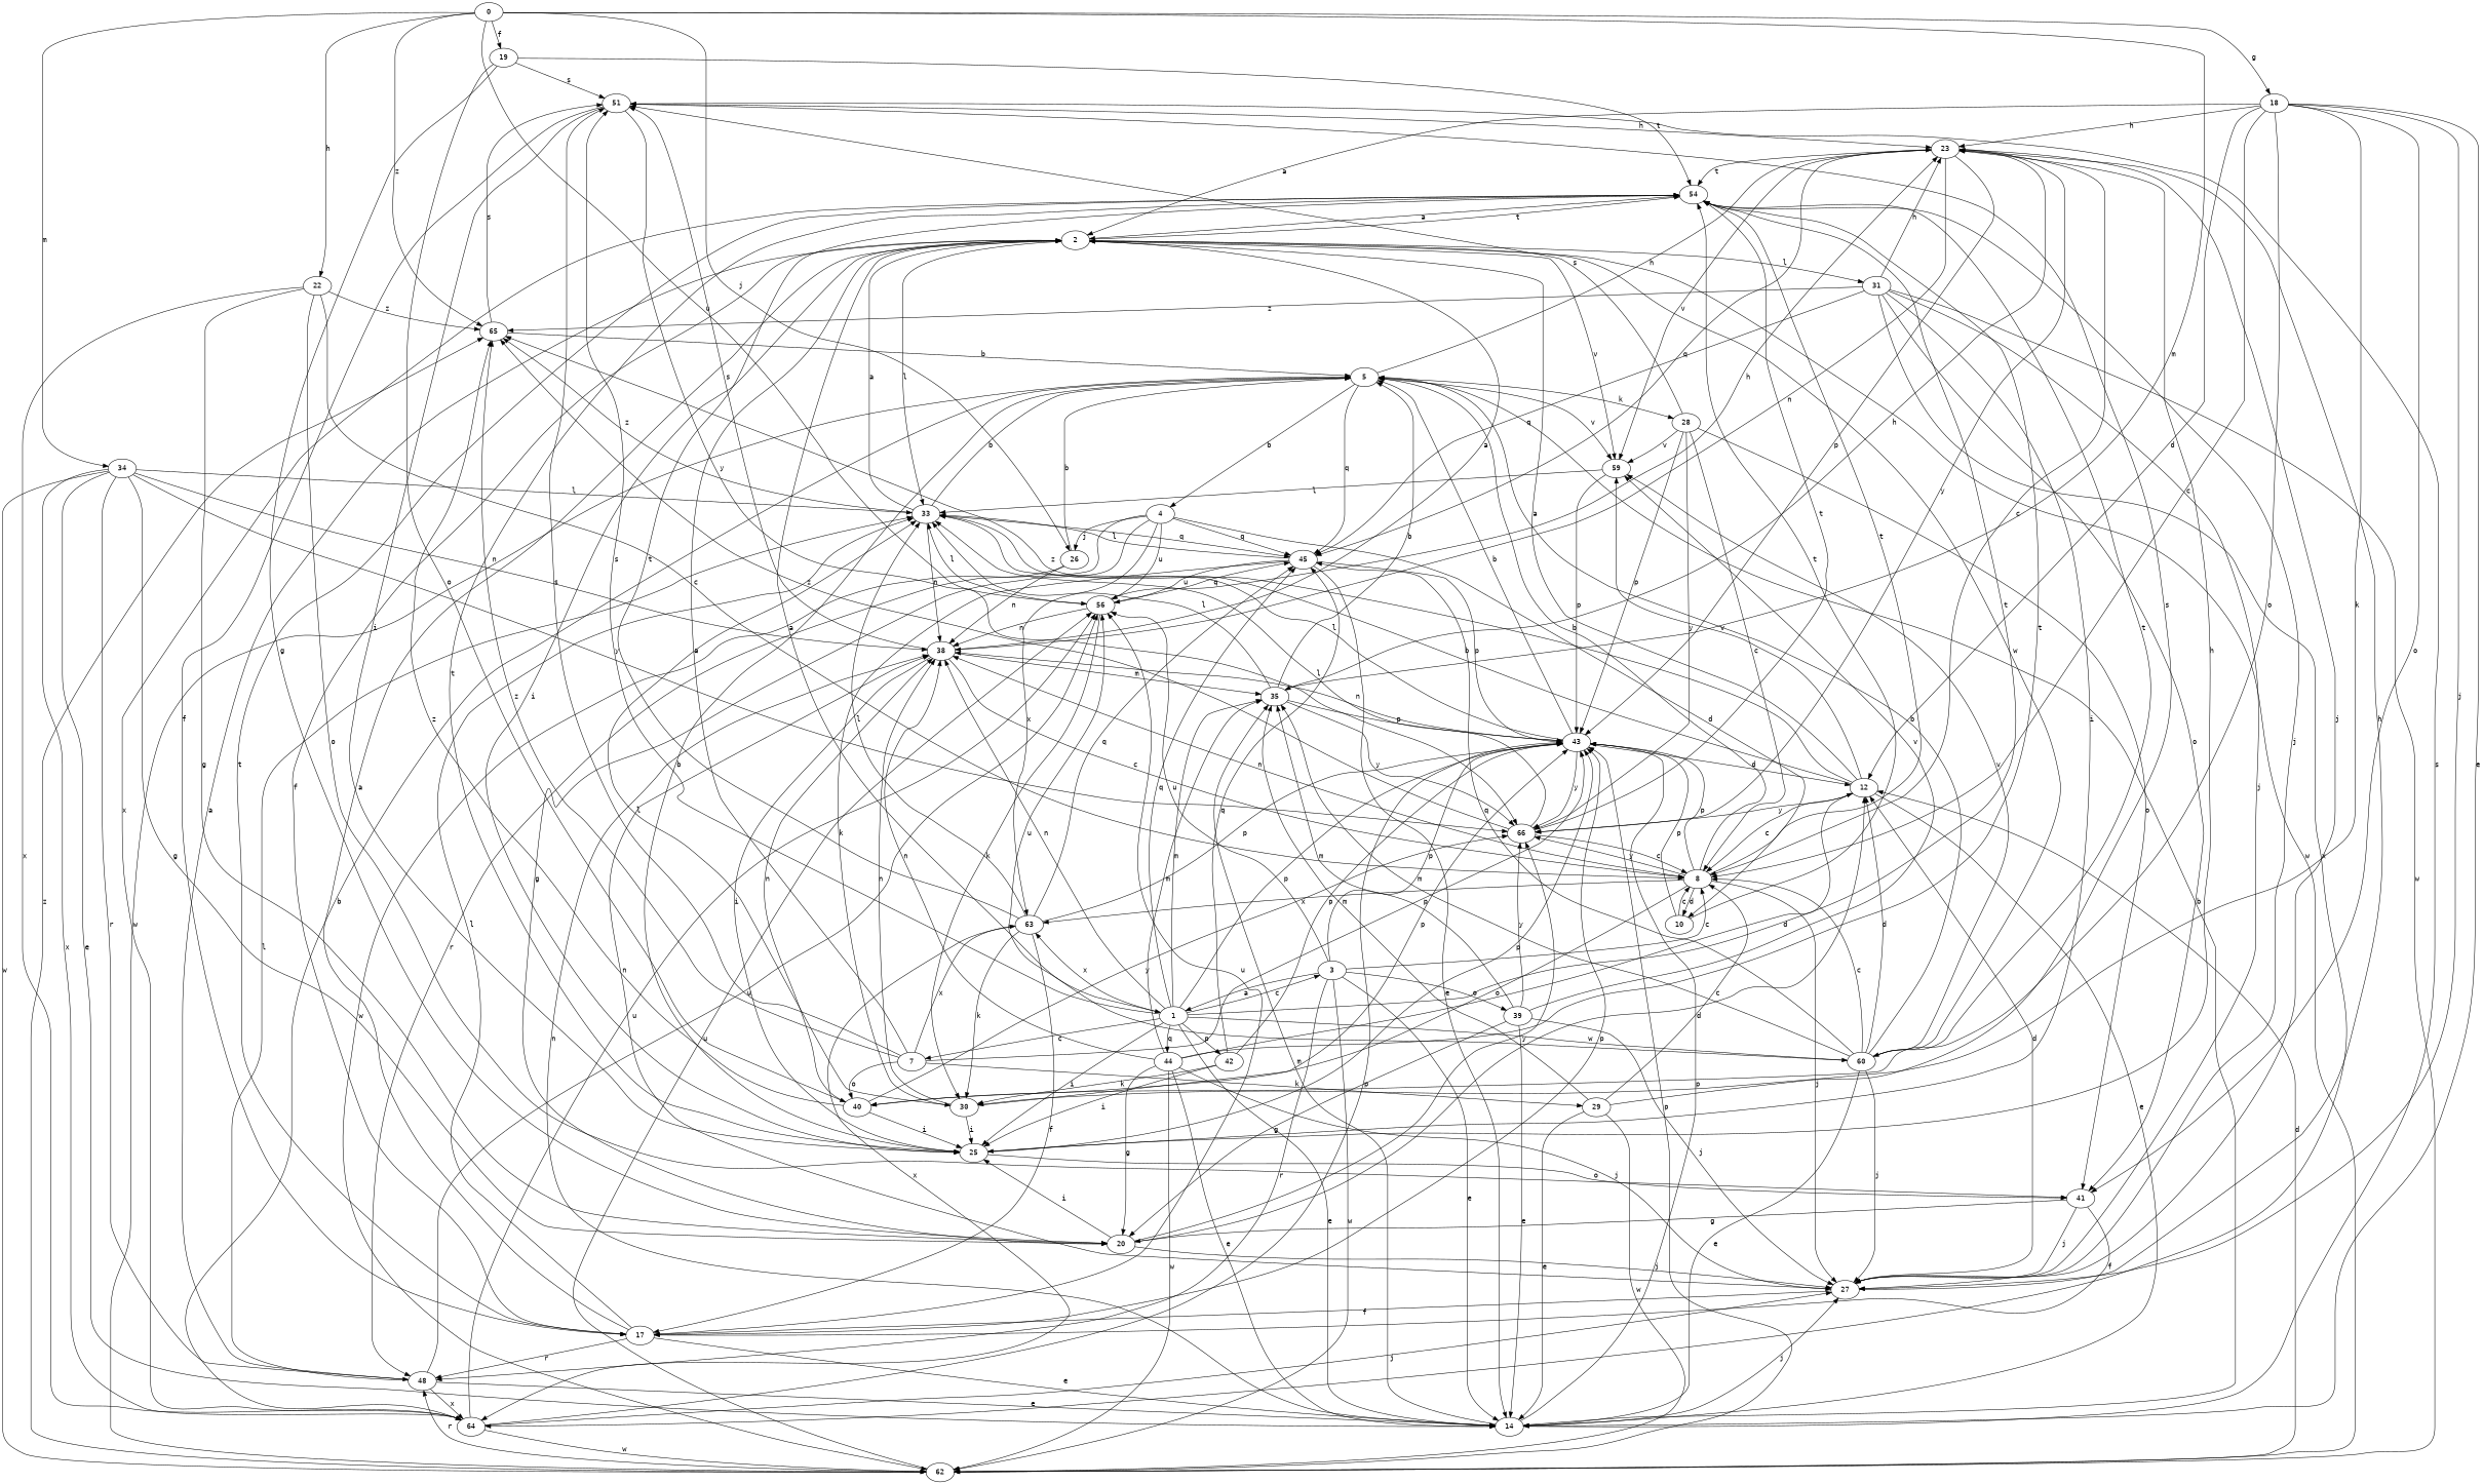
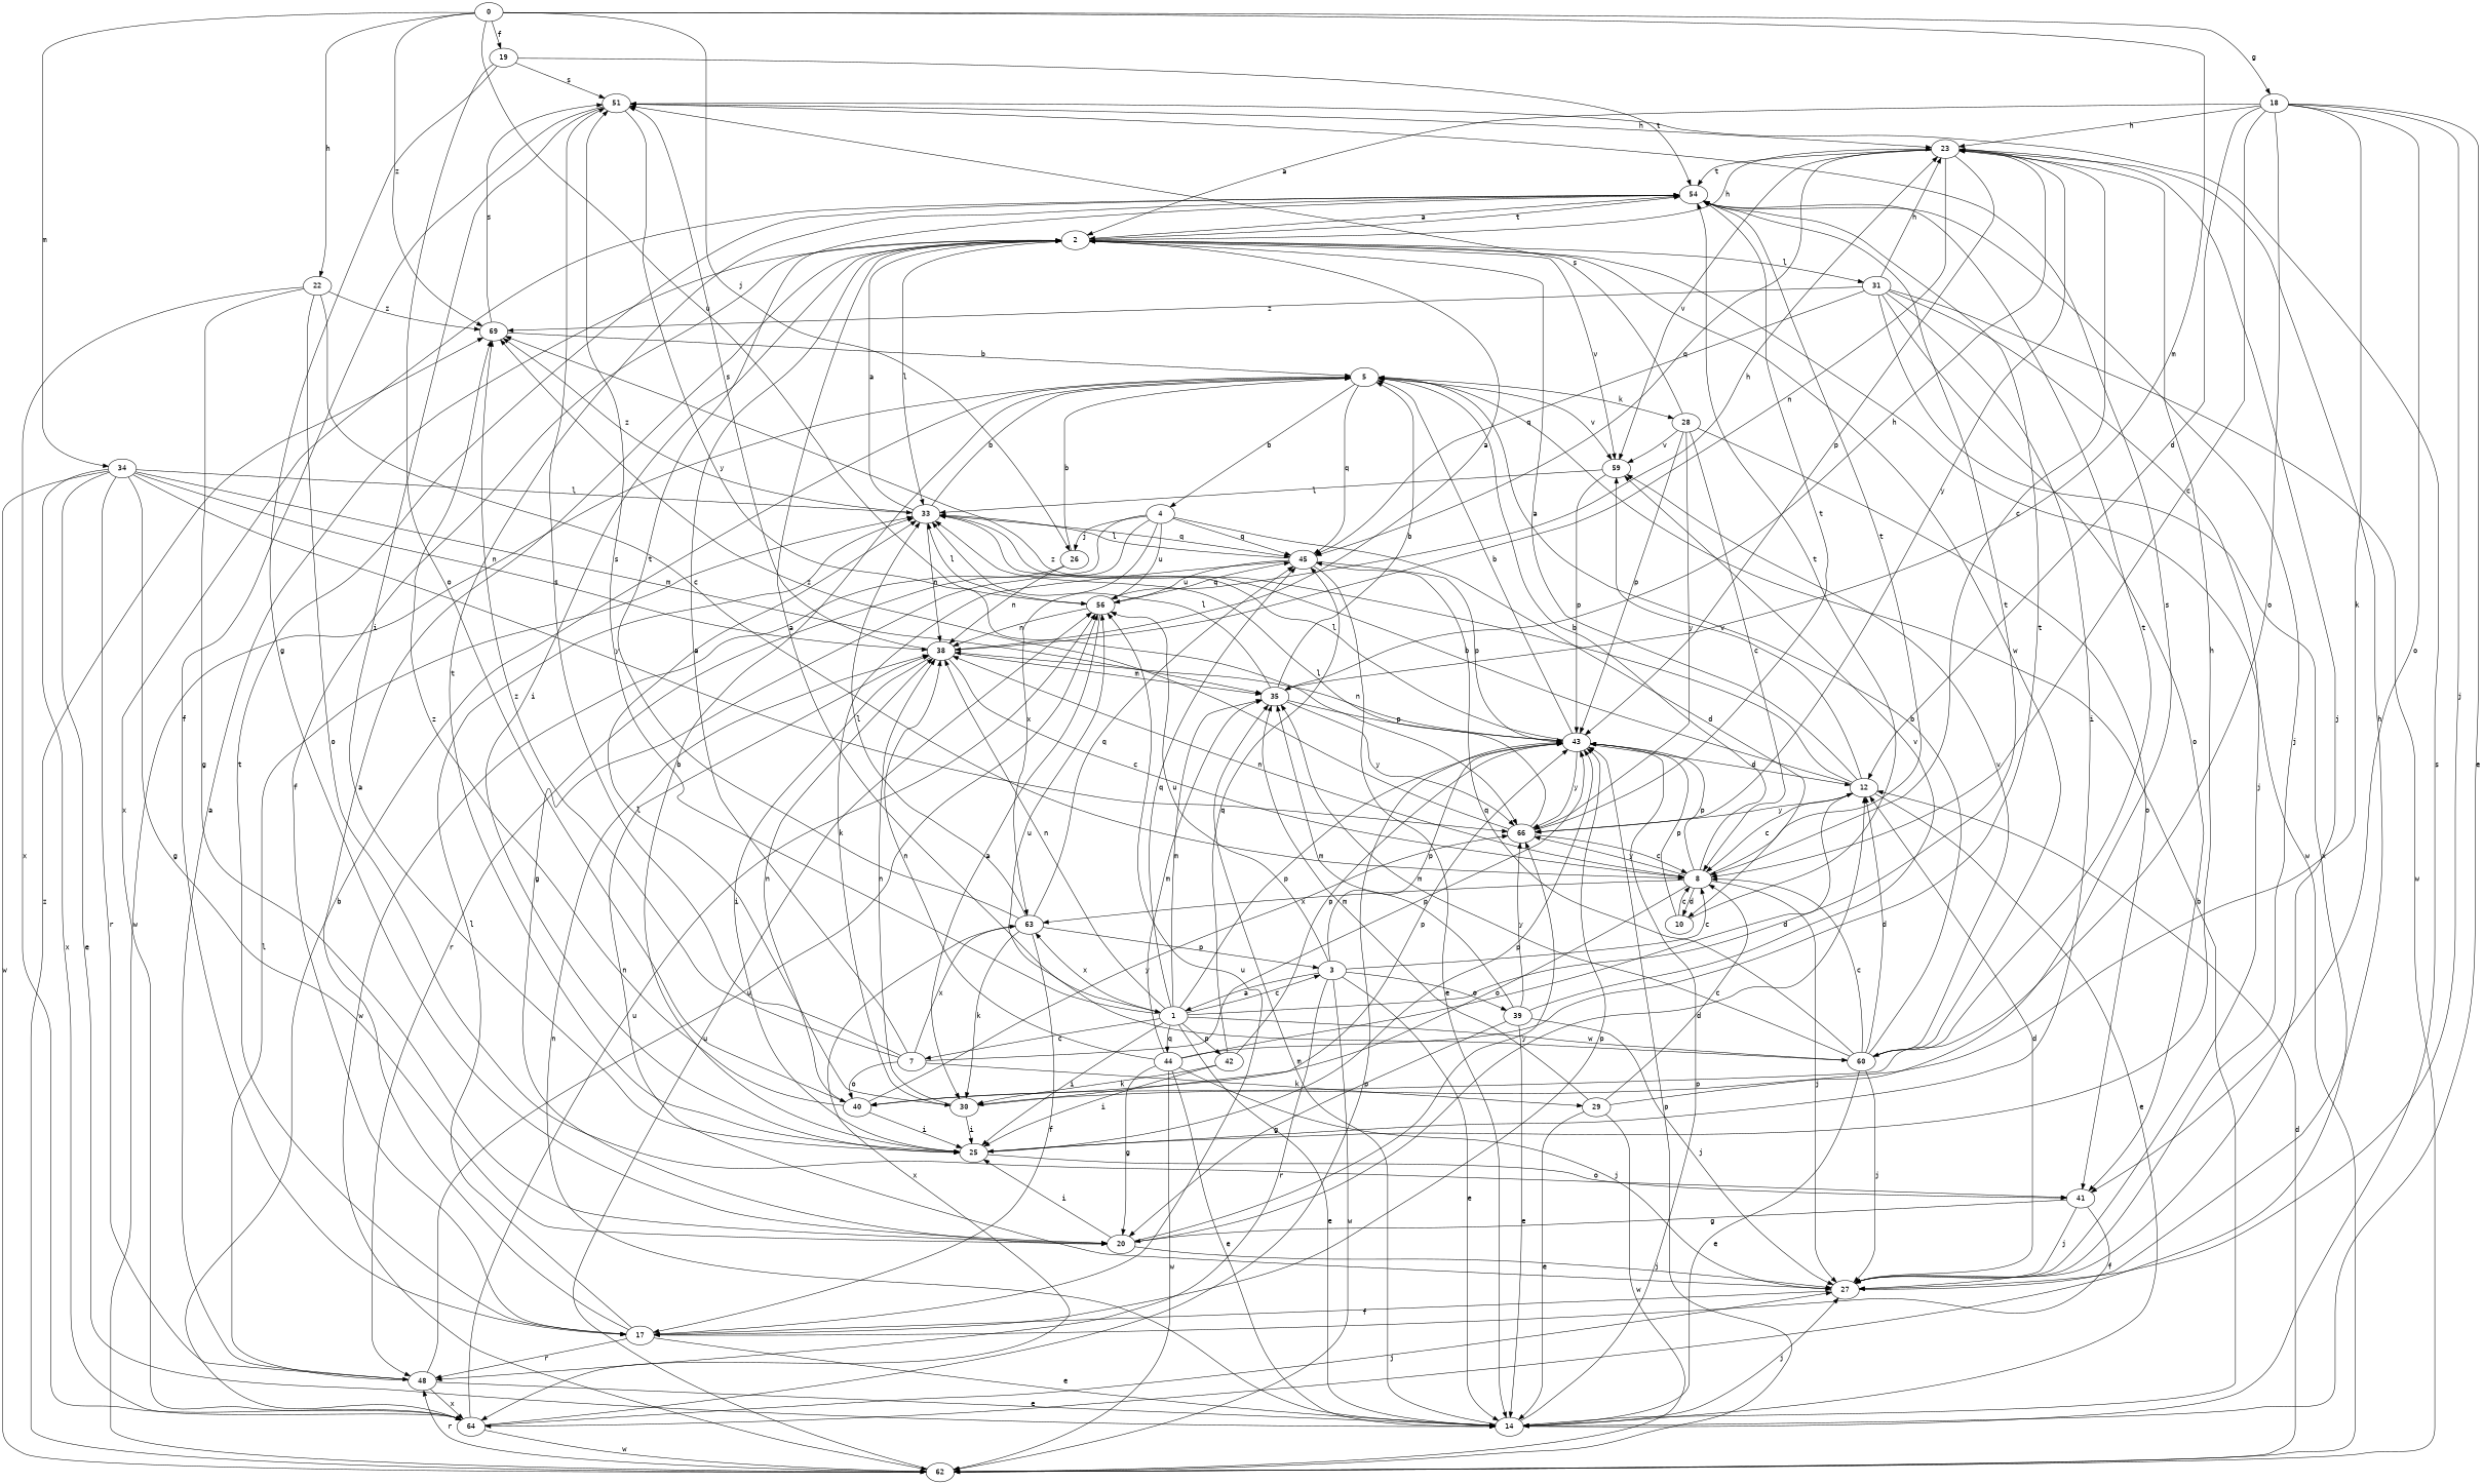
  strict digraph {
    fontname="DejaVu Sans Mono"
    node [fontname="DejaVu Sans Mono"]
    edge [fontname="DejaVu Sans Mono"]
    n1 [label=19]
    0
    18
    22
    26
    34
    35
    56
-   69 [label=65]
+   69
    51
    54
    20
    40
    14
    2
    23
    8
    27
    12
    30
    41
    64
    38
    62
    5
    33
    48
    66
    43
    45
    1
    n32 [label=3]
    7
    25
    42
    44
    60
    63
    39
    29
    17
    59
    31
    4
    10
    28
    n1 -> 51 [label=s]
    n1 -> 54 [label=t]
    n1 -> 20 [label=g]
    n1 -> 40 [label=o]
    0 -> n1 [label=f]
    0 -> 18 [label=g]
    0 -> 22 [label=h]
    0 -> 26 [label=j]
    0 -> 34 [label=m]
    0 -> 35 [label=m]
    0 -> 56 [label=u]
    0 -> 69 [label=z]
    18 -> 40 [label=o]
    18 -> 14 [label=e]
    18 -> 2 [label=a]
    18 -> 23 [label=h]
    18 -> 8 [label=c]
    18 -> 27 [label=j]
    18 -> 12 [label=d]
    18 -> 30 [label=k]
    18 -> 41 [label=o]
    22 -> 69 [label=z]
    22 -> 20 [label=g]
    22 -> 8 [label=c]
    22 -> 41 [label=o]
    22 -> 64 [label=x]
    26 -> 38 [label=n]
    26 -> 62 [label=w]
    26 -> 5 [label=b]
+   34 -> 35 [label=m]
    34 -> 20 [label=g]
    34 -> 14 [label=e]
    34 -> 64 [label=x]
    34 -> 38 [label=n]
    34 -> 62 [label=w]
    34 -> 33 [label=l]
    34 -> 48 [label=r]
    34 -> 66 [label=y]
    35 -> 23 [label=h]
    35 -> 5 [label=b]
    35 -> 33 [label=l]
    35 -> 66 [label=y]
    35 -> 43 [label=p]
    56 -> 23 [label=h]
-   56 -> 30 [label=k]
+   56 -> 30 [label=a]
    56 -> 38 [label=n]
    56 -> 33 [label=l]
    56 -> 45 [label=q]
    69 -> 51 [label=s]
    69 -> 5 [label=b]
    51 -> 23 [label=h]
    51 -> 66 [label=y]
    51 -> 25 [label=i]
    51 -> 17 [label=f]
    54 -> 2 [label=a]
    54 -> 27 [label=j]
    54 -> 64 [label=x]
    20 -> 27 [label=j]
    20 -> 12 [label=d]
    20 -> 66 [label=y]
    20 -> 25 [label=i]
    40 -> 69 [label=z]
    40 -> 38 [label=n]
    40 -> 66 [label=y]
    40 -> 25 [label=i]
    14 -> 35 [label=m]
    14 -> 51 [label=s]
    14 -> 27 [label=j]
    14 -> 38 [label=n]
    14 -> 5 [label=b]
    14 -> 43 [label=p]
    2 -> 54 [label=t]
-   5 -> 23 [label=h]
+   2 -> 23 [label=h]
    2 -> 62 [label=w]
    2 -> 33 [label=l]
    2 -> 1 [label=a]
    2 -> 25 [label=i]
    2 -> 60 [label=w]
    2 -> 17 [label=f]
    2 -> 59 [label=v]
    2 -> 31 [label=l]
    23 -> 54 [label=t]
    23 -> 8 [label=c]
    23 -> 27 [label=j]
    23 -> 38 [label=n]
    23 -> 66 [label=y]
    23 -> 43 [label=p]
    23 -> 45 [label=q]
    23 -> 59 [label=v]
    8 -> 54 [label=t]
    8 -> 40 [label=o]
    8 -> 27 [label=j]
    8 -> 38 [label=n]
    8 -> 5 [label=b]
    8 -> 66 [label=y]
    8 -> 43 [label=p]
    8 -> 63 [label=x]
    8 -> 10 [label=d]
    27 -> 23 [label=h]
    27 -> 12 [label=d]
    27 -> 38 [label=n]
    27 -> 17 [label=f]
    12 -> 69 [label=z]
    12 -> 14 [label=e]
    12 -> 2 [label=a]
    12 -> 8 [label=c]
    12 -> 33 [label=b]
    12 -> 66 [label=y]
    12 -> 59 [label=v]
    30 -> 38 [label=n]
    30 -> 33 [label=l]
    30 -> 43 [label=p]
    30 -> 25 [label=i]
    41 -> 20 [label=g]
    41 -> 27 [label=j]
    41 -> 17 [label=f]
    64 -> 56 [label=u]
    64 -> 27 [label=j]
    64 -> 62 [label=w]
    64 -> 5 [label=b]
    64 -> 43 [label=p]
    38 -> 35 [label=m]
    38 -> 51 [label=s]
    38 -> 2 [label=a]
    38 -> 8 [label=c]
    38 -> 25 [label=i]
    62 -> 56 [label=u]
    62 -> 69 [label=z]
    62 -> 12 [label=d]
    62 -> 48 [label=r]
    62 -> 43 [label=p]
    5 -> 62 [label=w]
    5 -> 45 [label=q]
    5 -> 59 [label=v]
    5 -> 4 [label=b]
    5 -> 28 [label=k]
    33 -> 69 [label=z]
    33 -> 2 [label=a]
    33 -> 38 [label=n]
    33 -> 5 [label=b]
    33 -> 45 [label=q]
    48 -> 56 [label=u]
    48 -> 14 [label=e]
    48 -> 2 [label=a]
    48 -> 64 [label=x]
    48 -> 33 [label=l]
    66 -> 69 [label=z]
    66 -> 54 [label=t]
    66 -> 8 [label=c]
    66 -> 33 [label=l]
    43 -> 12 [label=d]
    43 -> 38 [label=n]
    43 -> 5 [label=b]
    43 -> 33 [label=l]
    43 -> 66 [label=y]
    45 -> 56 [label=u]
    45 -> 14 [label=e]
    45 -> 30 [label=k]
    45 -> 33 [label=l]
    45 -> 43 [label=p]
    1 -> 35 [label=m]
    1 -> 51 [label=s]
    1 -> 54 [label=t]
    1 -> 14 [label=e]
    1 -> 38 [label=n]
    1 -> 43 [label=p]
    1 -> 45 [label=q]
    1 -> n32 [label=c]
    1 -> 7 [label=c]
    1 -> 25 [label=i]
    1 -> 42 [label=p]
    1 -> 44 [label=q]
    1 -> 60 [label=w]
    1 -> 63 [label=x]
    n32 -> 56 [label=u]
    n32 -> 14 [label=e]
    n32 -> 8 [label=c]
    n32 -> 62 [label=w]
    n32 -> 48 [label=r]
    n32 -> 43 [label=p]
    n32 -> 1 [label=a]
    n32 -> 39 [label=o]
    7 -> 69 [label=z]
    7 -> 51 [label=s]
    7 -> 40 [label=o]
    7 -> 2 [label=a]
    7 -> 43 [label=p]
    7 -> 63 [label=x]
    7 -> 29 [label=k]
    25 -> 54 [label=t]
    25 -> 23 [label=h]
    25 -> 41 [label=o]
    25 -> 5 [label=b]
    25 -> 43 [label=p]
    42 -> 30 [label=k]
    42 -> 43 [label=p]
    42 -> 45 [label=q]
    42 -> 25 [label=i]
    44 -> 35 [label=m]
    44 -> 54 [label=t]
    44 -> 20 [label=g]
    44 -> 14 [label=e]
    44 -> 27 [label=j]
    44 -> 12 [label=d]
    44 -> 38 [label=n]
    44 -> 62 [label=w]
    60 -> 35 [label=m]
    60 -> 56 [label=u]
    60 -> 54 [label=t]
    60 -> 14 [label=e]
    60 -> 8 [label=c]
    60 -> 27 [label=j]
    60 -> 12 [label=d]
    60 -> 5 [label=b]
    60 -> 45 [label=q]
    60 -> 59 [label=v]
    63 -> 54 [label=t]
    63 -> 30 [label=k]
    63 -> 64 [label=x]
    63 -> 33 [label=l]
-   63 -> 43 [label=p]
+   63 -> n32 [label=p]
    63 -> 45 [label=q]
    63 -> 17 [label=f]
    39 -> 35 [label=m]
    39 -> 20 [label=g]
    39 -> 14 [label=e]
    39 -> 27 [label=j]
    39 -> 66 [label=y]
    39 -> 59 [label=v]
    29 -> 35 [label=m]
    29 -> 51 [label=s]
    29 -> 14 [label=e]
    29 -> 8 [label=c]
    29 -> 62 [label=w]
    17 -> 56 [label=u]
    17 -> 54 [label=t]
    17 -> 14 [label=e]
    17 -> 2 [label=a]
    17 -> 33 [label=l]
    17 -> 48 [label=r]
    17 -> 43 [label=p]
    59 -> 33 [label=l]
    59 -> 43 [label=p]
    31 -> 69 [label=z]
    31 -> 23 [label=h]
    31 -> 27 [label=j]
    31 -> 41 [label=o]
    31 -> 64 [label=x]
    31 -> 62 [label=w]
    31 -> 45 [label=q]
    31 -> 25 [label=i]
    4 -> 26 [label=j]
    4 -> 56 [label=u]
    4 -> 20 [label=g]
    4 -> 48 [label=r]
    4 -> 45 [label=q]
    4 -> 63 [label=x]
    4 -> 10 [label=d]
    10 -> 54 [label=t]
    10 -> 8 [label=c]
    10 -> 43 [label=p]
    28 -> 51 [label=s]
    28 -> 8 [label=c]
    28 -> 41 [label=o]
    28 -> 66 [label=y]
    28 -> 43 [label=p]
    28 -> 59 [label=v]
  }
